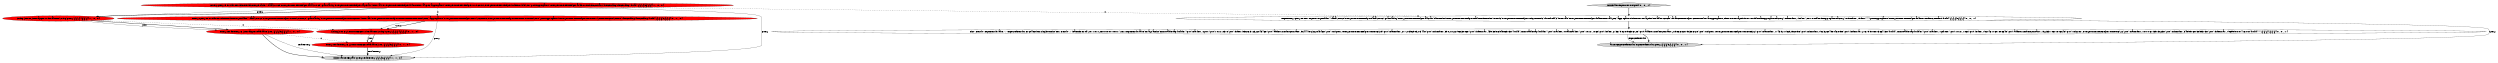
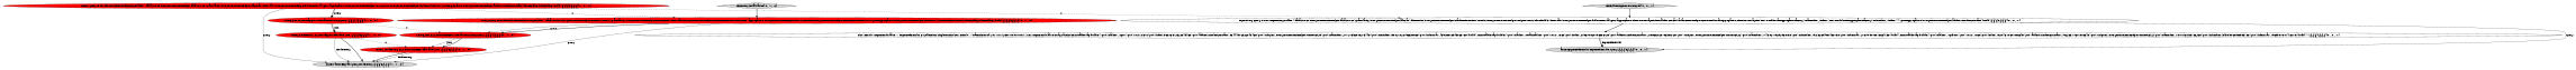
  digraph {
    node [fillcolor=red shape=ellipse style=filled]
    edge [style=solid]
    n1 [label="Query query = Druids.newTimeseriesQueryBuilder().dataSource(QueryRunnerTestHelper.dataSource).granularity(QueryRunnerTestHelper.dayGran).intervals(QueryRunnerTestHelper.fullOnIntervalSpec).aggregators(QueryRunnerTestHelper.rowsCount,QueryRunnerTestHelper.indexDoubleSum).postAggregators(QueryRunnerTestHelper.addRowsIndexConstant).descending(descending).build()@@@3@@@['1', '0', '0']"]
    n2 [label="String json = jsonMapper.writeValueAsString(query)@@@4@@@['1', '0', '0']"]
    n3 [label="Query query = Druids.newTimeseriesQueryBuilder().dataSource(QueryRunnerTestHelper.DATA_SOURCE).granularity(QueryRunnerTestHelper.DAY_GRAN).intervals(QueryRunnerTestHelper.FULL_ON_INTERVAL_SPEC).aggregators(QueryRunnerTestHelper.ROWS_COUNT,QueryRunnerTestHelper.INDEX_DOUBLE_SUM).postAggregators(QueryRunnerTestHelper.ADD_ROWS_INDEX_CONSTANT).descending(descending).build()@@@3@@@['0', '1', '0']"]
    n4 [fillcolor=white label="TopNQuery query = new TopNQueryBuilder().dataSource(QueryRunnerTestHelper.dataSource).granularity(QueryRunnerTestHelper.allGran).dimension(QueryRunnerTestHelper.marketDimension).metric(QueryRunnerTestHelper.uniqueMetric).threshold(3).intervals(QueryRunnerTestHelper.fullOnIntervalSpec).aggregators(Lists.newArrayList(Iterables.concat(VarianceTestHelper.commonPlusVarAggregators,Lists.newArrayList(new DoubleMaxAggregatorFactory(\"maxIndex\",\"index\"),new DoubleMinAggregatorFactory(\"minIndex\",\"index\"))))).postAggregators(QueryRunnerTestHelper.addRowsIndexConstant).build()@@@3@@@['0', '0', '1']"]
    n5 [fillcolor=lightgray label="Assert.assertEquals(query,serdeQuery)@@@6@@@['1', '1', '0']"]
    n6 [label="String json = JSON_MAPPER.writeValueAsString(query)@@@4@@@['0', '1', '0']"]
    n7 [label="Query serdeQuery = jsonMapper.readValue(json,)@@@5@@@['1', '0', '0']"]
    n8 [label="Query serdeQuery = JSON_MAPPER.readValue(json,)@@@5@@@['0', '1', '0']"]
+   n9 [fillcolor=lightgray label="testQuerySerialization['0', '1', '0']" shape=diamond]
    n10 [fillcolor=white label="List<Result<TopNResultValue>> expectedResults = Collections.singletonList(new Result<>(DateTimes.of(\"2011-01-12T00:00:00.000Z\"),new TopNResultValue(Arrays.asList(ImmutableMap.builder().put(\"market\",\"spot\").put(\"rows\",837L).put(\"index\",95606.57232284546D).put(\"addRowsIndexConstant\",96444.57232284546D).put(\"uniques\",QueryRunnerTestHelper.UNIQUES_9).put(\"maxIndex\",277.2735290527344D).put(\"minIndex\",59.02102279663086D).put(\"index_var\",439.3851694586573D).build(),ImmutableMap.builder().put(\"market\",\"total_market\").put(\"rows\",186L).put(\"index\",215679.82879638672D).put(\"addRowsIndexConstant\",215866.82879638672D).put(\"uniques\",QueryRunnerTestHelper.UNIQUES_2).put(\"maxIndex\",1743.9217529296875D).put(\"minIndex\",792.3260498046875D).put(\"index_var\",27679.900887366413D).build(),ImmutableMap.builder().put(\"market\",\"upfront\").put(\"rows\",186L).put(\"index\",192046.1060180664D).put(\"addRowsIndexConstant\",192233.1060180664D).put(\"uniques\",QueryRunnerTestHelper.UNIQUES_2).put(\"maxIndex\",1870.06103515625D).put(\"minIndex\",545.9906005859375D).put(\"index_var\",79699.9780741607D).build()))))@@@4@@@['0', '0', '1']"]
    n11 [fillcolor=lightgray label="assertExpectedResults(expectedResults,query)@@@5@@@['0', '0', '1']"]
    n12 [fillcolor=lightgray label="testFullOnTopNOverUniques['0', '0', '1']" shape=diamond]
    n1 -> n2 [label=query]
    n1 -> n2 [style=bold]
    n1 -> n3 [label=0 style=dashed]
    n1 -> n4 [label=0 style=dashed]
    n1 -> n5 [label=query]
    n2 -> n6 [label=0 style=dashed]
    n2 -> n7 [style=bold]
    n2 -> n7 [label=json]
    n3 -> n5 [label=query]
    n3 -> n6 [style=bold]
    n3 -> n6 [label=query]
    n4 -> n10 [style=bold]
    n4 -> n11 [label=query]
    n6 -> n8 [label=json]
    n6 -> n8 [style=bold]
    n7 -> n5 [style=bold]
    n7 -> n5 [label=serdeQuery]
    n7 -> n8 [label=0 style=dashed]
    n8 -> n5 [style=bold]
    n8 -> n5 [label=serdeQuery]
+   n9 -> n3 [style=bold]
    n10 -> n11 [style=bold]
    n10 -> n11 [label=expectedResults]
    n12 -> n4 [style=bold]
  }
